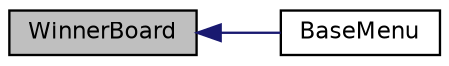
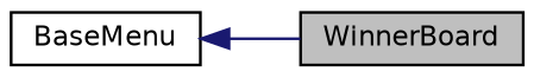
  digraph {
    rankdir=LR
    node [color=black fontname=Helvetica fontsize=10 shape=record style=filled]
    n1 [fillcolor=grey75 fontcolor=black height=0.2 label=WinnerBoard width=0.4]
    n2 [fillcolor=white height=0.2 label=BaseMenu width=0.4]
-   n1 -> n2 [color=midnightblue dir=back fontname=Helvetica fontsize=10 labelfontname=Helvetica labelfontsize=10 style=solid]
+   n2 -> n1 [color=midnightblue dir=back fontname=Helvetica fontsize=10 labelfontname=Helvetica labelfontsize=10 style=solid]
  }
